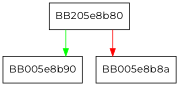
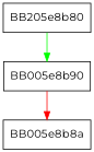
  digraph {
    fontname=Montserrat
    splines=ortho
    node [fontname=Montserrat shape=box]
    edge [fontname=Montserrat]
    n1 [label=BB205e8b80]
    BB005e8b90
    BB005e8b8a
    n1 -> BB005e8b90 [color=green]
-   n1 -> BB005e8b8a [color=red]
+   BB005e8b90 -> BB005e8b8a [color=red]
  }
